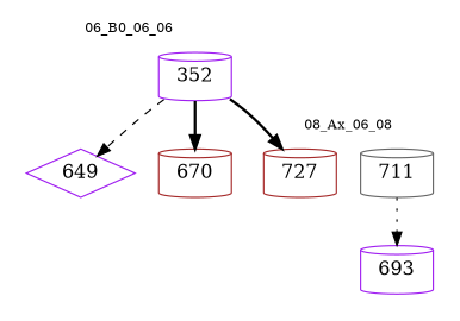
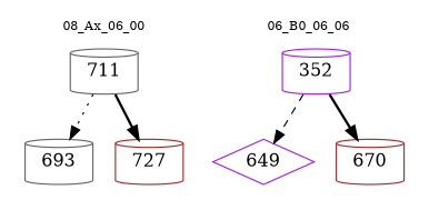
  digraph {
    node [color=gray40 shape=cylinder]
    edge [color=black style=bold]
    n1 [label=711]
-   n2 [color=purple label=693]
+   n2 [label=693]
    n3 [color=brown label=727]
    n4 [color=purple label=352]
    n5 [color=purple label=649 shape=diamond]
    n6 [color=brown label=670]
    subgraph cluster_1 {
      color=white
      fontsize=10
-     label="08_Ax_06_08"
+     label="08_Ax_06_00"
      n1
      n2
      n3
    }
    subgraph cluster_2 {
      color=white
      fontsize=10
      label="06_B0_06_06"
      n4
      n5
      n6
    }
    n1 -> n2 [style=dotted]
-   n4 -> n3
+   n1 -> n3
    n4 -> n5 [style=dashed]
    n4 -> n6
  }
